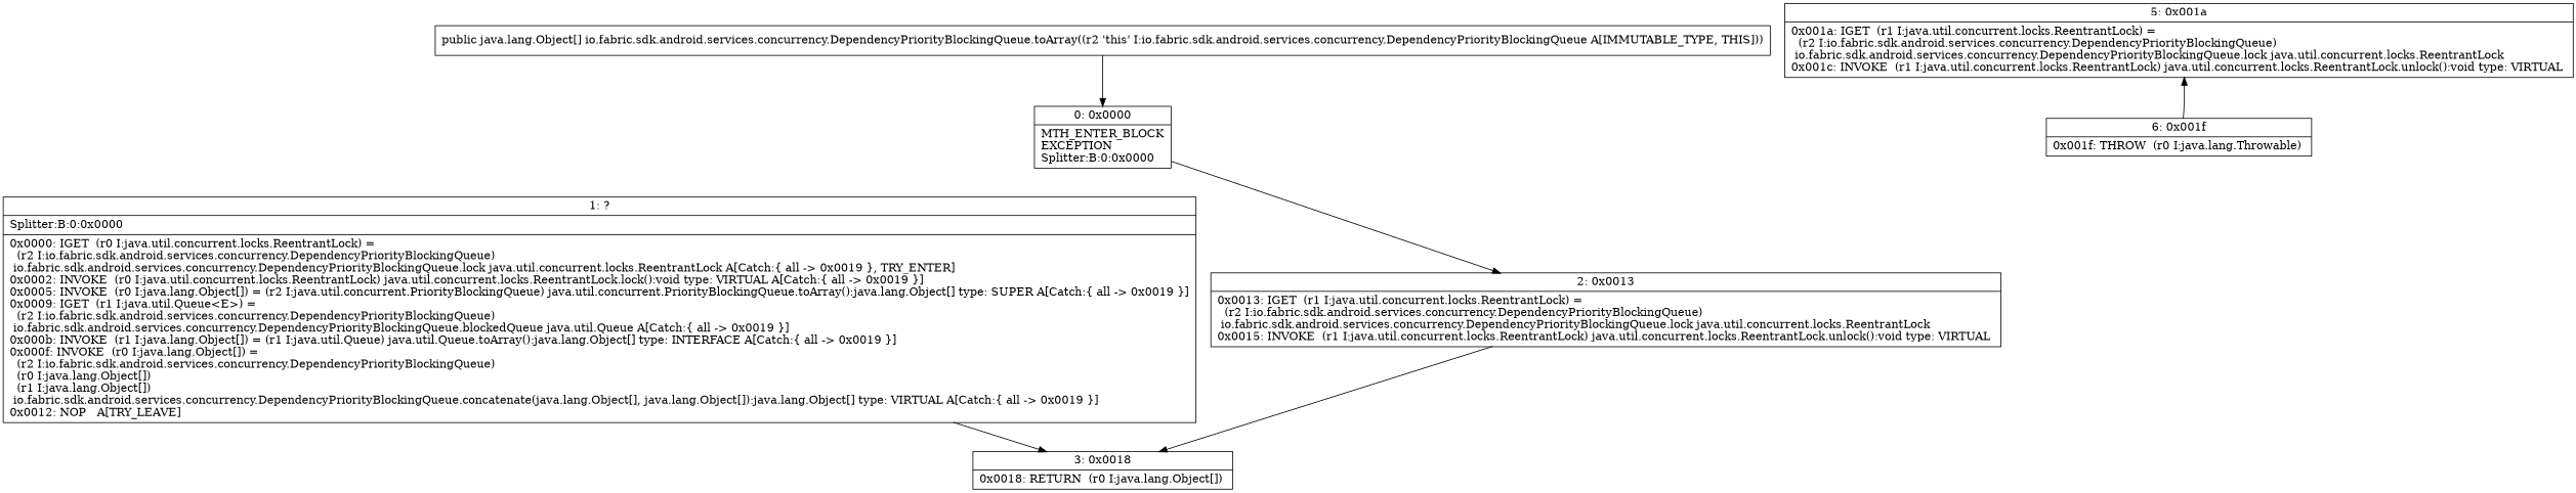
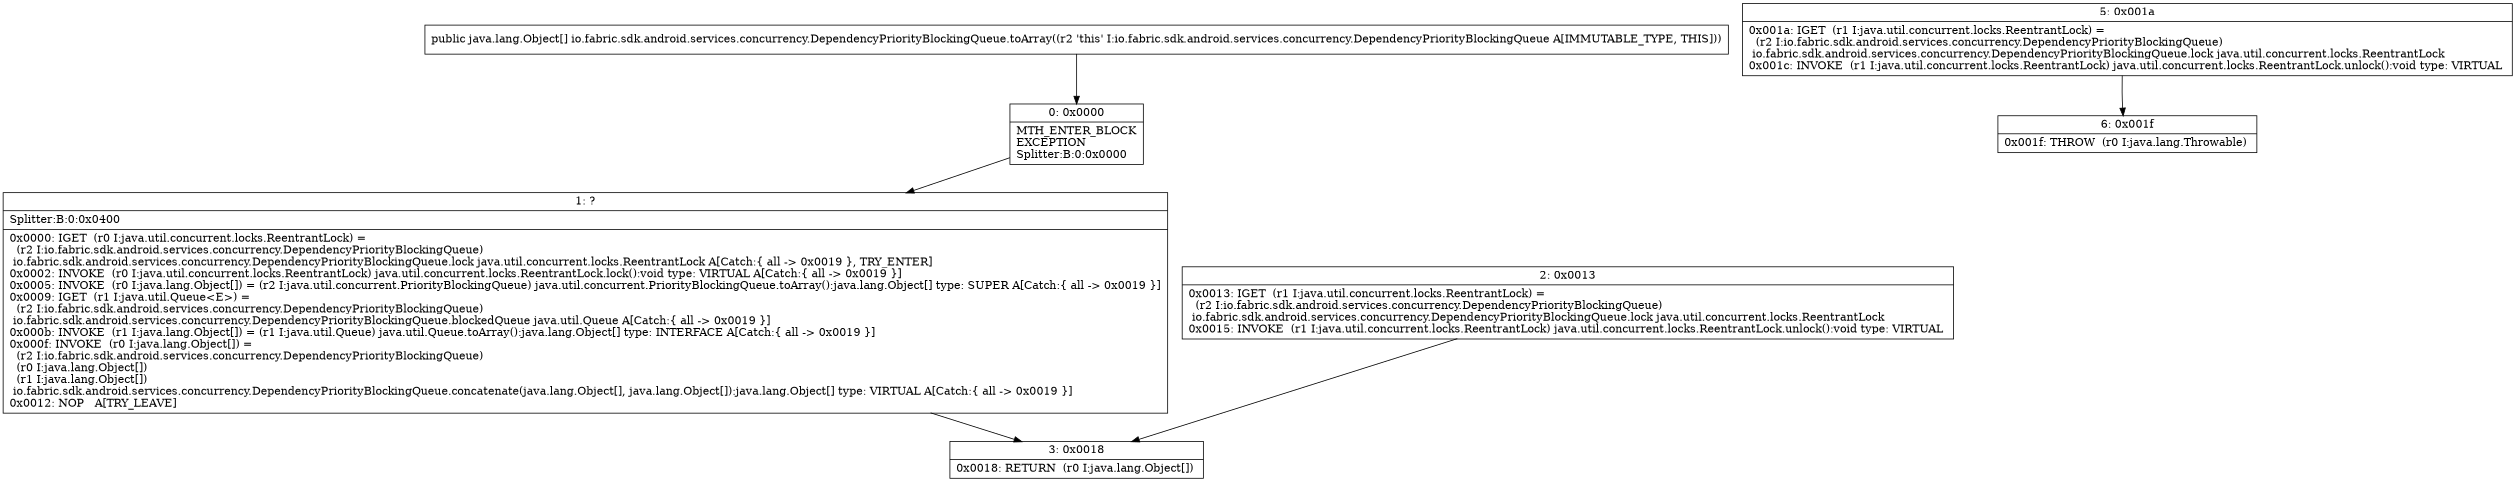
  digraph {
    node [shape=record]
    n1 [label="{0\:\ 0x0000|MTH_ENTER_BLOCK\lEXCEPTION\lSplitter:B:0:0x0000\l}"]
-   n2 [label="{1\:\ ?|Splitter:B:0:0x0000\l|0x0000: IGET  (r0 I:java.util.concurrent.locks.ReentrantLock) = \l  (r2 I:io.fabric.sdk.android.services.concurrency.DependencyPriorityBlockingQueue)\l io.fabric.sdk.android.services.concurrency.DependencyPriorityBlockingQueue.lock java.util.concurrent.locks.ReentrantLock A[Catch:\{ all \-\> 0x0019 \}, TRY_ENTER]\l0x0002: INVOKE  (r0 I:java.util.concurrent.locks.ReentrantLock) java.util.concurrent.locks.ReentrantLock.lock():void type: VIRTUAL A[Catch:\{ all \-\> 0x0019 \}]\l0x0005: INVOKE  (r0 I:java.lang.Object[]) = (r2 I:java.util.concurrent.PriorityBlockingQueue) java.util.concurrent.PriorityBlockingQueue.toArray():java.lang.Object[] type: SUPER A[Catch:\{ all \-\> 0x0019 \}]\l0x0009: IGET  (r1 I:java.util.Queue\<E\>) = \l  (r2 I:io.fabric.sdk.android.services.concurrency.DependencyPriorityBlockingQueue)\l io.fabric.sdk.android.services.concurrency.DependencyPriorityBlockingQueue.blockedQueue java.util.Queue A[Catch:\{ all \-\> 0x0019 \}]\l0x000b: INVOKE  (r1 I:java.lang.Object[]) = (r1 I:java.util.Queue) java.util.Queue.toArray():java.lang.Object[] type: INTERFACE A[Catch:\{ all \-\> 0x0019 \}]\l0x000f: INVOKE  (r0 I:java.lang.Object[]) = \l  (r2 I:io.fabric.sdk.android.services.concurrency.DependencyPriorityBlockingQueue)\l  (r0 I:java.lang.Object[])\l  (r1 I:java.lang.Object[])\l io.fabric.sdk.android.services.concurrency.DependencyPriorityBlockingQueue.concatenate(java.lang.Object[], java.lang.Object[]):java.lang.Object[] type: VIRTUAL A[Catch:\{ all \-\> 0x0019 \}]\l0x0012: NOP   A[TRY_LEAVE]\l}"]
+   n2 [label="{1\:\ ?|Splitter:B:0:0x0400\l|0x0000: IGET  (r0 I:java.util.concurrent.locks.ReentrantLock) = \l  (r2 I:io.fabric.sdk.android.services.concurrency.DependencyPriorityBlockingQueue)\l io.fabric.sdk.android.services.concurrency.DependencyPriorityBlockingQueue.lock java.util.concurrent.locks.ReentrantLock A[Catch:\{ all \-\> 0x0019 \}, TRY_ENTER]\l0x0002: INVOKE  (r0 I:java.util.concurrent.locks.ReentrantLock) java.util.concurrent.locks.ReentrantLock.lock():void type: VIRTUAL A[Catch:\{ all \-\> 0x0019 \}]\l0x0005: INVOKE  (r0 I:java.lang.Object[]) = (r2 I:java.util.concurrent.PriorityBlockingQueue) java.util.concurrent.PriorityBlockingQueue.toArray():java.lang.Object[] type: SUPER A[Catch:\{ all \-\> 0x0019 \}]\l0x0009: IGET  (r1 I:java.util.Queue\<E\>) = \l  (r2 I:io.fabric.sdk.android.services.concurrency.DependencyPriorityBlockingQueue)\l io.fabric.sdk.android.services.concurrency.DependencyPriorityBlockingQueue.blockedQueue java.util.Queue A[Catch:\{ all \-\> 0x0019 \}]\l0x000b: INVOKE  (r1 I:java.lang.Object[]) = (r1 I:java.util.Queue) java.util.Queue.toArray():java.lang.Object[] type: INTERFACE A[Catch:\{ all \-\> 0x0019 \}]\l0x000f: INVOKE  (r0 I:java.lang.Object[]) = \l  (r2 I:io.fabric.sdk.android.services.concurrency.DependencyPriorityBlockingQueue)\l  (r0 I:java.lang.Object[])\l  (r1 I:java.lang.Object[])\l io.fabric.sdk.android.services.concurrency.DependencyPriorityBlockingQueue.concatenate(java.lang.Object[], java.lang.Object[]):java.lang.Object[] type: VIRTUAL A[Catch:\{ all \-\> 0x0019 \}]\l0x0012: NOP   A[TRY_LEAVE]\l}"]
    n3 [label="{3\:\ 0x0018|0x0018: RETURN  (r0 I:java.lang.Object[]) \l}"]
    n4 [label="{2\:\ 0x0013|0x0013: IGET  (r1 I:java.util.concurrent.locks.ReentrantLock) = \l  (r2 I:io.fabric.sdk.android.services.concurrency.DependencyPriorityBlockingQueue)\l io.fabric.sdk.android.services.concurrency.DependencyPriorityBlockingQueue.lock java.util.concurrent.locks.ReentrantLock \l0x0015: INVOKE  (r1 I:java.util.concurrent.locks.ReentrantLock) java.util.concurrent.locks.ReentrantLock.unlock():void type: VIRTUAL \l}"]
    n5 [label="{5\:\ 0x001a|0x001a: IGET  (r1 I:java.util.concurrent.locks.ReentrantLock) = \l  (r2 I:io.fabric.sdk.android.services.concurrency.DependencyPriorityBlockingQueue)\l io.fabric.sdk.android.services.concurrency.DependencyPriorityBlockingQueue.lock java.util.concurrent.locks.ReentrantLock \l0x001c: INVOKE  (r1 I:java.util.concurrent.locks.ReentrantLock) java.util.concurrent.locks.ReentrantLock.unlock():void type: VIRTUAL \l}"]
    n6 [label="{6\:\ 0x001f|0x001f: THROW  (r0 I:java.lang.Throwable) \l}"]
    n7 [label="{public java.lang.Object[] io.fabric.sdk.android.services.concurrency.DependencyPriorityBlockingQueue.toArray((r2 'this' I:io.fabric.sdk.android.services.concurrency.DependencyPriorityBlockingQueue A[IMMUTABLE_TYPE, THIS])) }"]
-   n1 -> n4
+   n1 -> n2
    n2 -> n3
    n4 -> n3
-   n6 -> n5
+   n5 -> n6
    n7 -> n1
  }
